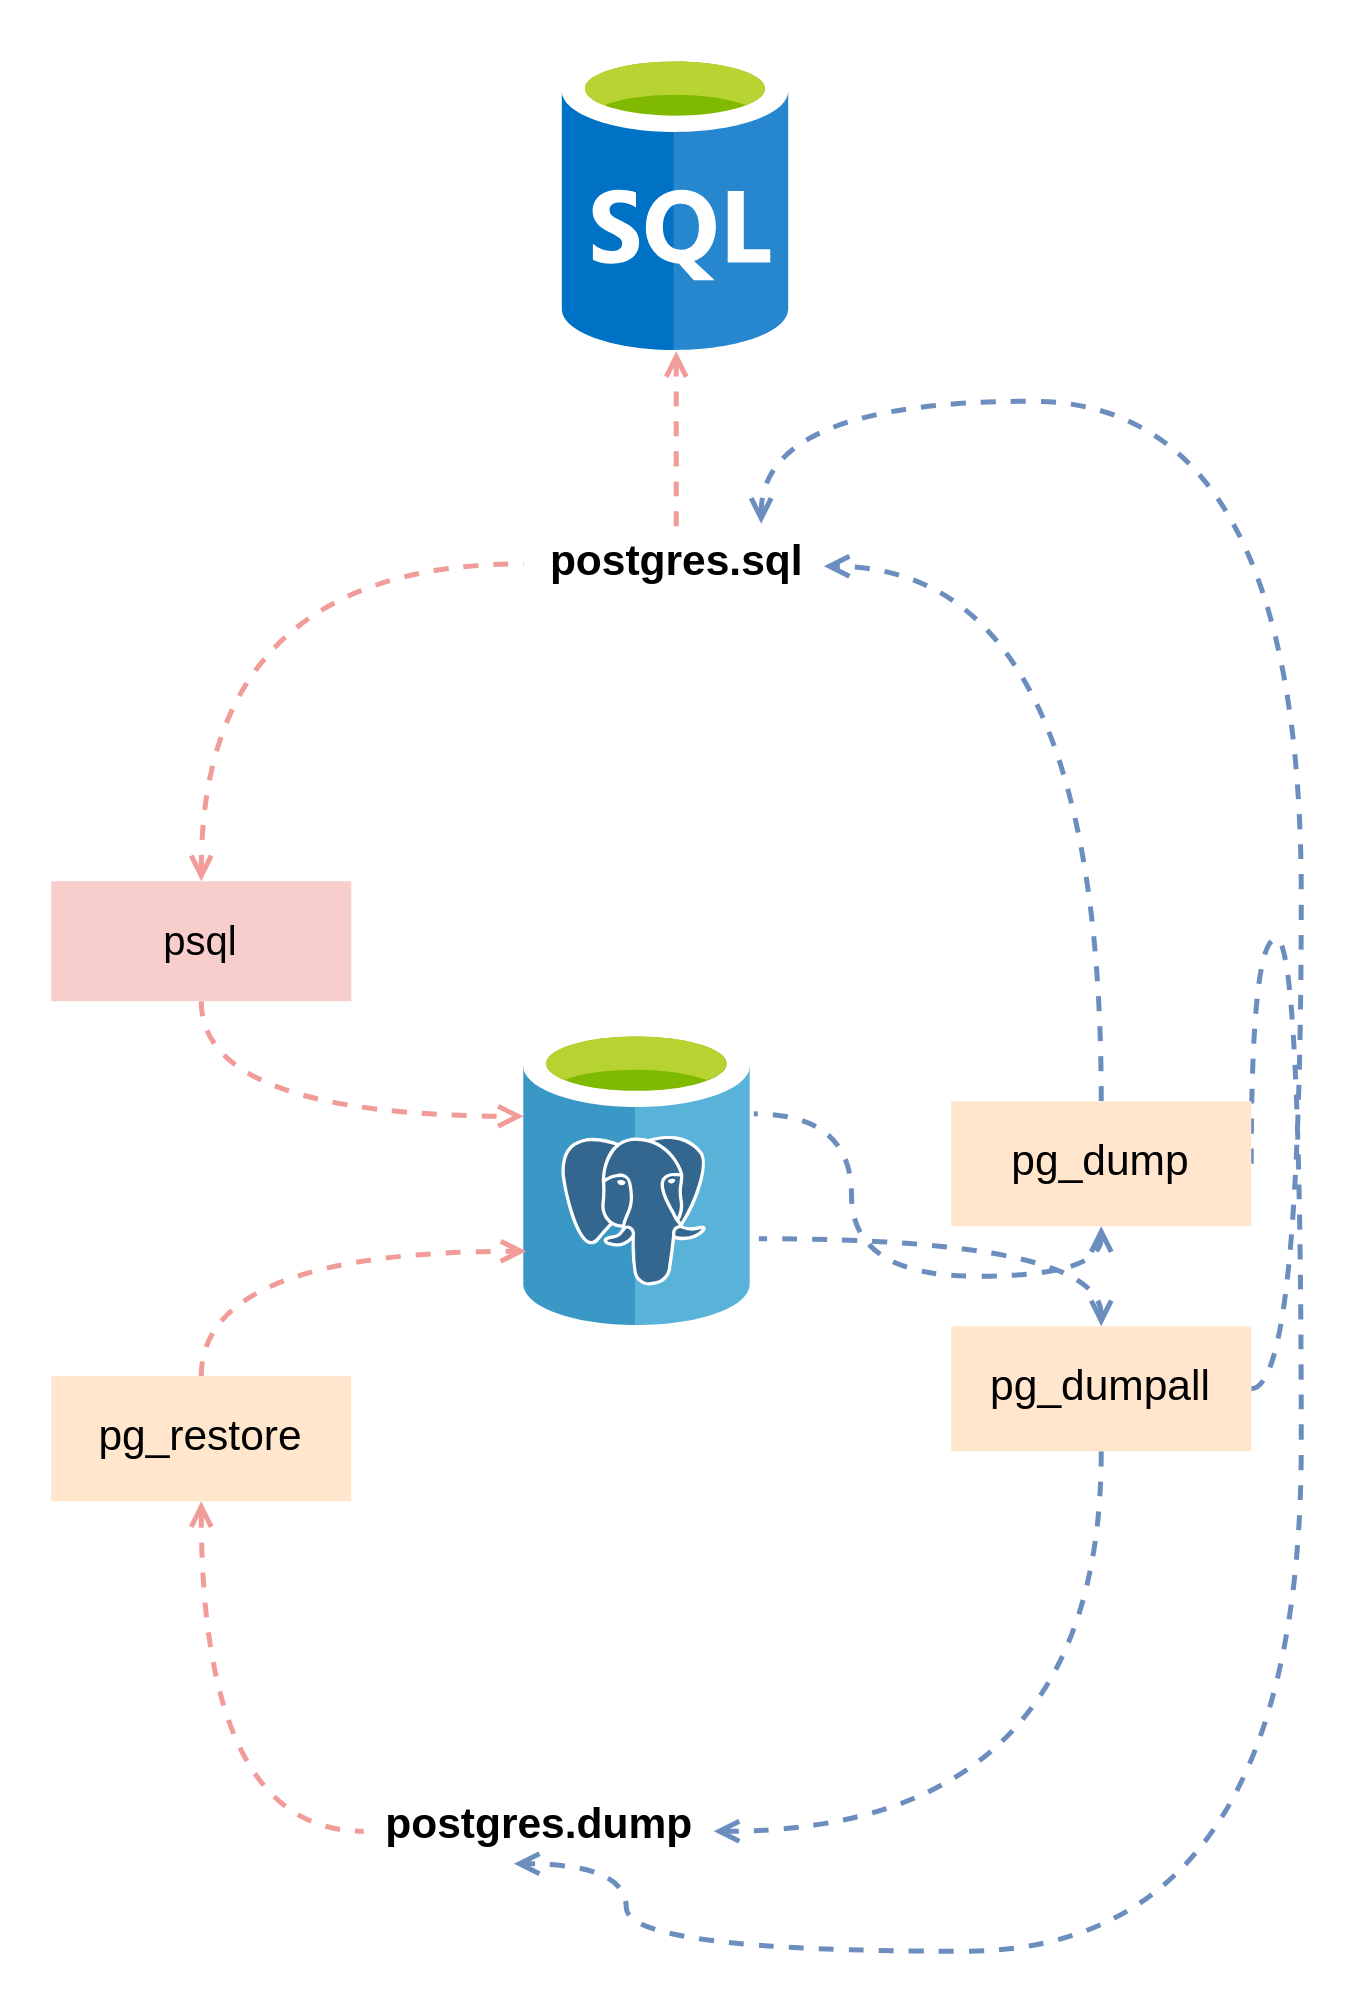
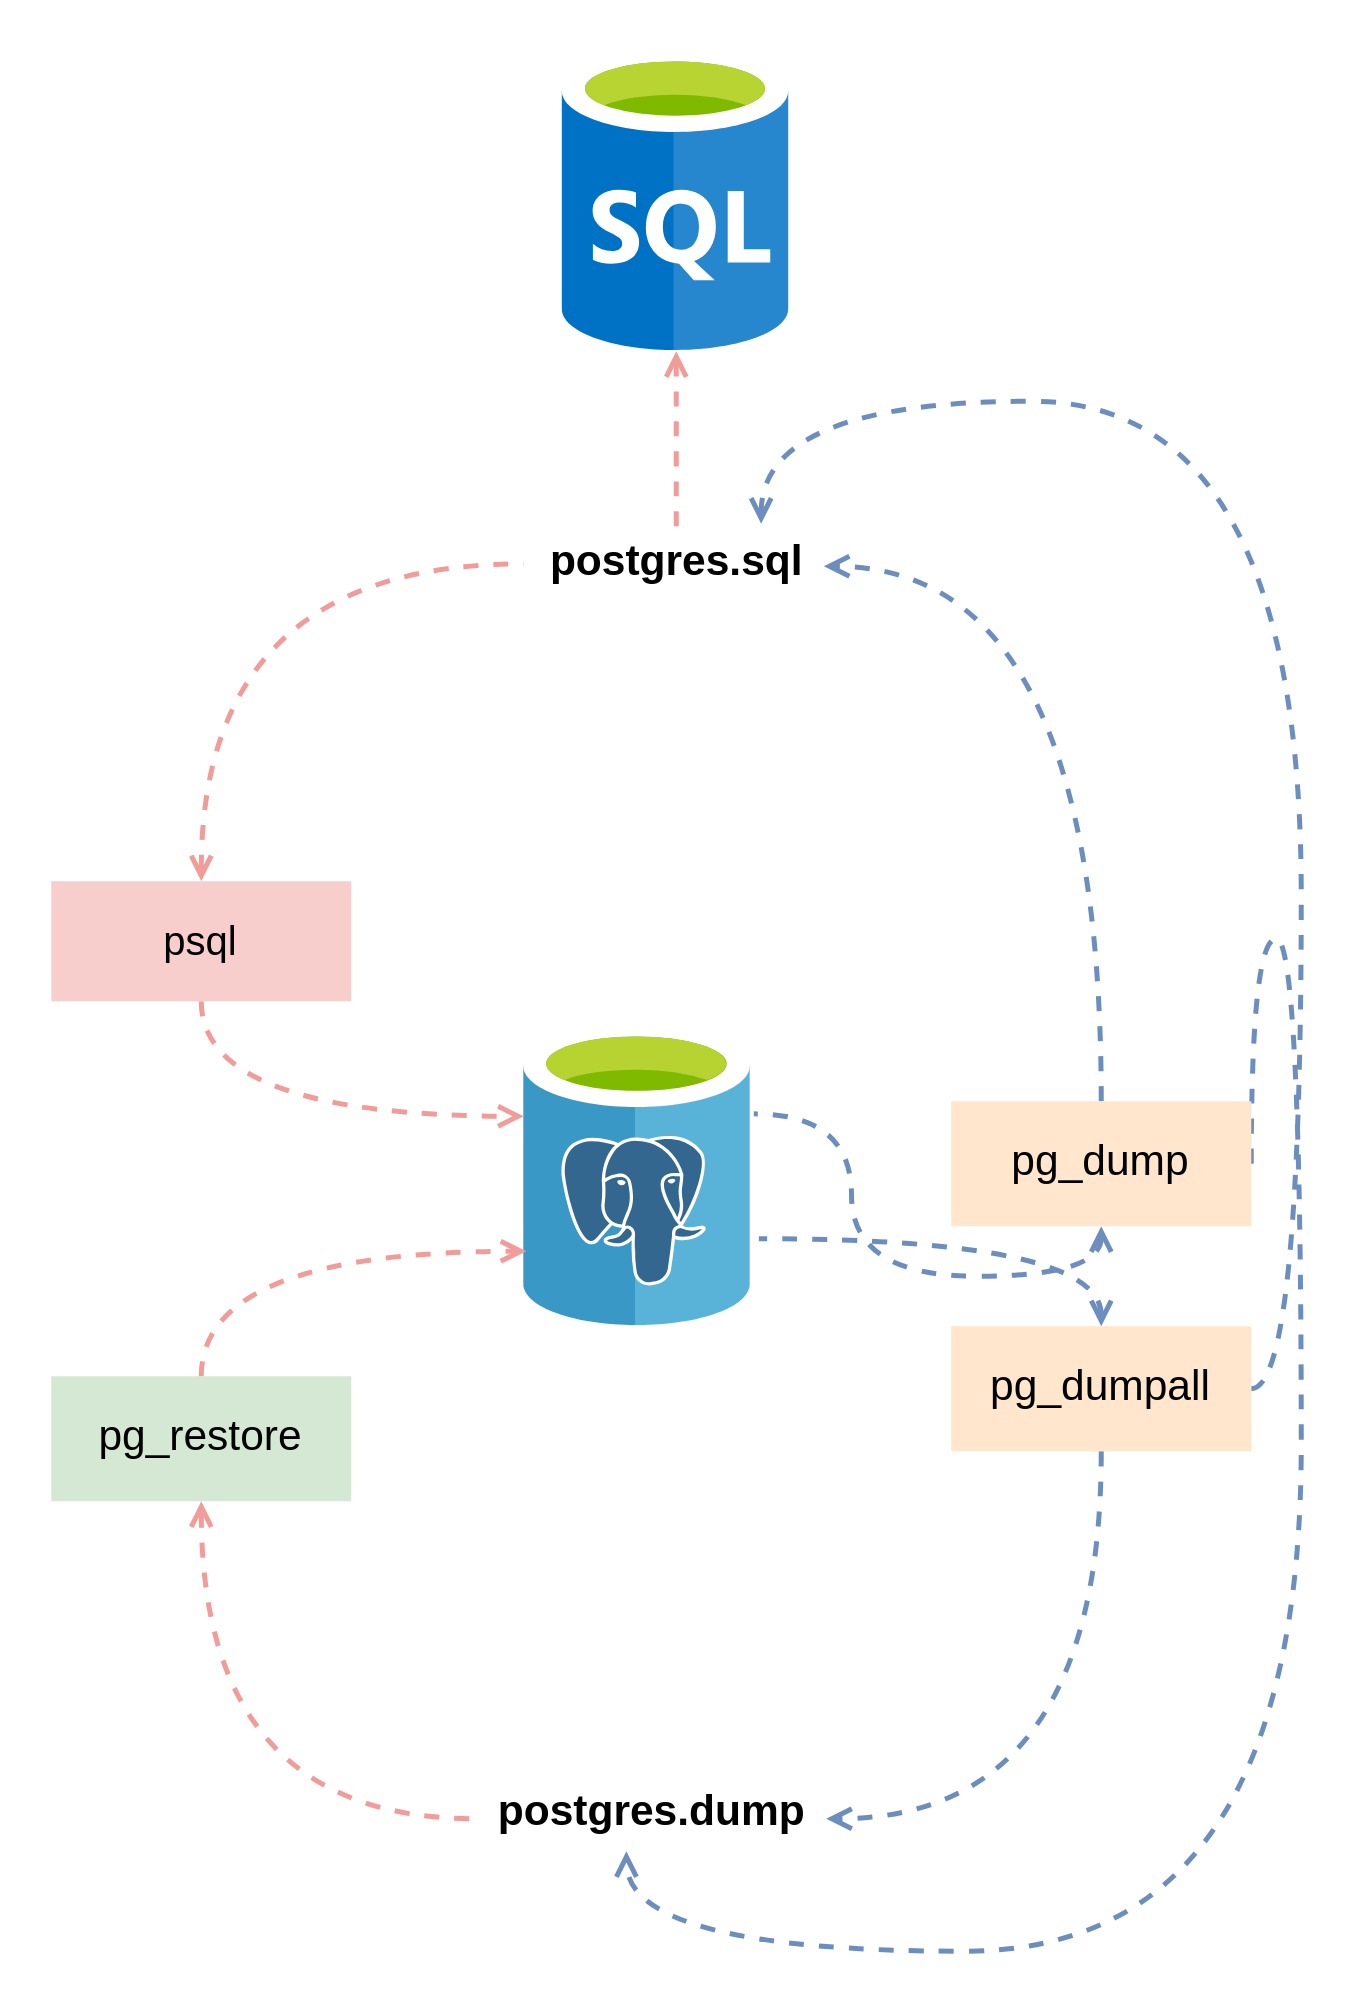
  <mxCell id="0" />
  <mxCell id="1" parent="0" />
  <mxCell id="2" value="" style="aspect=fixed;html=1;points=[];align=center;image;fontSize=12;image=img/lib/mscae/Azure_Database_for_PostgreSQL_servers.svg;" parent="1" vertex="1"><mxGeometry x="209" y="410" width="91.2" height="120" as="geometry" /></mxCell>
  <mxCell id="3" style="edgeStyle=orthogonalEdgeStyle;curved=1;rounded=0;orthogonalLoop=1;jettySize=auto;html=1;exitX=0.5;exitY=0;exitDx=0;exitDy=0;entryX=0.992;entryY=0.533;entryDx=0;entryDy=0;entryPerimeter=0;dashed=1;fontSize=17;startArrow=none;startFill=0;endArrow=open;endFill=0;strokeColor=#6c8ebf;strokeWidth=2;fillColor=#dae8fc;" parent="1" source="6" target="15" edge="1"><mxGeometry relative="1" as="geometry" /></mxCell>
  <mxCell id="4" style="edgeStyle=orthogonalEdgeStyle;curved=1;rounded=0;orthogonalLoop=1;jettySize=auto;html=1;exitX=1;exitY=0.5;exitDx=0;exitDy=0;entryX=0.429;entryY=1;entryDx=0;entryDy=0;entryPerimeter=0;dashed=1;fontSize=17;startArrow=none;startFill=0;endArrow=open;endFill=0;strokeColor=#6c8ebf;strokeWidth=2;fillColor=#dae8fc;" parent="1" source="6" target="16" edge="1"><mxGeometry relative="1" as="geometry"><Array as="points"><mxPoint x="520" y="375" /><mxPoint x="520" y="780" /><mxPoint x="250" y="780" /></Array></mxGeometry></mxCell>
  <mxCell id="5" style="edgeStyle=orthogonalEdgeStyle;curved=1;rounded=0;orthogonalLoop=1;jettySize=auto;html=1;exitX=0.5;exitY=1;exitDx=0;exitDy=0;entryX=1.009;entryY=0.292;entryDx=0;entryDy=0;entryPerimeter=0;dashed=1;fontSize=17;startArrow=open;startFill=0;endArrow=none;endFill=0;strokeColor=#6c8ebf;strokeWidth=2;fillColor=#dae8fc;" parent="1" source="6" target="2" edge="1"><mxGeometry relative="1" as="geometry" /></mxCell>
  <mxCell id="6" value="pg_dump" style="rounded=0;whiteSpace=wrap;html=1;strokeWidth=2;fontSize=17;fillColor=#ffe6cc;strokeColor=none;" parent="1" vertex="1"><mxGeometry x="380" y="440" width="120" height="50" as="geometry" /></mxCell>
  <mxCell id="7" style="edgeStyle=orthogonalEdgeStyle;curved=1;rounded=0;orthogonalLoop=1;jettySize=auto;html=1;exitX=1;exitY=0.5;exitDx=0;exitDy=0;entryX=0.783;entryY=-0.033;entryDx=0;entryDy=0;entryPerimeter=0;dashed=1;fontSize=17;startArrow=none;startFill=0;endArrow=open;endFill=0;strokeColor=#6c8ebf;strokeWidth=2;fillColor=#dae8fc;" parent="1" source="10" target="15" edge="1"><mxGeometry relative="1" as="geometry"><Array as="points"><mxPoint x="520" y="555" /><mxPoint x="520" y="160" /><mxPoint x="304" y="160" /></Array></mxGeometry></mxCell>
  <mxCell id="8" style="edgeStyle=orthogonalEdgeStyle;curved=1;rounded=0;orthogonalLoop=1;jettySize=auto;html=1;exitX=0.5;exitY=1;exitDx=0;exitDy=0;entryX=1;entryY=0.567;entryDx=0;entryDy=0;entryPerimeter=0;dashed=1;fontSize=17;startArrow=none;startFill=0;endArrow=open;endFill=0;strokeColor=#6c8ebf;strokeWidth=2;fillColor=#dae8fc;" parent="1" source="10" target="16" edge="1"><mxGeometry relative="1" as="geometry" /></mxCell>
  <mxCell id="9" style="edgeStyle=orthogonalEdgeStyle;curved=1;rounded=0;orthogonalLoop=1;jettySize=auto;html=1;exitX=0.5;exitY=0;exitDx=0;exitDy=0;entryX=1.031;entryY=0.708;entryDx=0;entryDy=0;entryPerimeter=0;dashed=1;fontSize=17;startArrow=open;startFill=0;endArrow=none;endFill=0;strokeColor=#6c8ebf;strokeWidth=2;fillColor=#dae8fc;" parent="1" source="10" target="2" edge="1"><mxGeometry relative="1" as="geometry" /></mxCell>
  <mxCell id="10" value="pg_dumpall" style="rounded=0;whiteSpace=wrap;html=1;strokeWidth=2;fontSize=17;fillColor=#ffe6cc;strokeColor=none;" parent="1" vertex="1"><mxGeometry x="380" y="530" width="120" height="50" as="geometry" /></mxCell>
  <mxCell id="11" style="edgeStyle=orthogonalEdgeStyle;curved=1;rounded=0;orthogonalLoop=1;jettySize=auto;html=1;exitX=0.5;exitY=1;exitDx=0;exitDy=0;entryX=0;entryY=0.567;entryDx=0;entryDy=0;entryPerimeter=0;dashed=1;fontSize=17;startArrow=open;startFill=0;endArrow=none;endFill=0;strokeColor=#F19C99;strokeWidth=2;" parent="1" source="13" target="16" edge="1"><mxGeometry relative="1" as="geometry" /></mxCell>
  <mxCell id="12" style="edgeStyle=orthogonalEdgeStyle;curved=1;rounded=0;orthogonalLoop=1;jettySize=auto;html=1;exitX=0.5;exitY=0;exitDx=0;exitDy=0;dashed=1;fontSize=17;startArrow=none;startFill=0;endArrow=open;endFill=0;strokeColor=#F19C99;strokeWidth=2;entryX=0.011;entryY=0.75;entryDx=0;entryDy=0;entryPerimeter=0;" parent="1" source="13" target="2" edge="1"><mxGeometry relative="1" as="geometry" /></mxCell>
- <mxCell id="13" value="pg_restore" style="rounded=0;whiteSpace=wrap;html=1;strokeWidth=2;fontSize=17;fillColor=#ffe6cc;strokeColor=none;" parent="1" vertex="1"><mxGeometry x="20" y="550" width="120" height="50" as="geometry" /></mxCell>
+ <mxCell id="13" value="pg_restore" style="rounded=0;whiteSpace=wrap;html=1;strokeWidth=2;fontSize=17;fillColor=#d5e8d4;strokeColor=none;" parent="1" vertex="1"><mxGeometry x="20" y="550" width="120" height="50" as="geometry" /></mxCell>
  <mxCell id="14" value="" style="edgeStyle=orthogonalEdgeStyle;curved=1;rounded=0;orthogonalLoop=1;jettySize=auto;html=1;dashed=1;fontSize=17;startArrow=none;startFill=0;endArrow=open;endFill=0;strokeColor=#F19C99;strokeWidth=2;" parent="1" source="15" target="20" edge="1"><mxGeometry relative="1" as="geometry" /></mxCell>
  <mxCell id="15" value="postgres.sql" style="text;html=1;align=center;verticalAlign=middle;resizable=0;points=[];autosize=1;strokeColor=none;fontSize=17;fontStyle=1" parent="1" vertex="1"><mxGeometry x="210" y="210" width="120" height="30" as="geometry" /></mxCell>
- <mxCell id="16" value="postgres.dump" style="text;html=1;align=center;verticalAlign=middle;resizable=0;points=[];autosize=1;strokeColor=none;fontSize=17;fontStyle=1" parent="1" vertex="1"><mxGeometry x="145" y="715" width="140" height="30" as="geometry" /></mxCell>
+ <mxCell id="16" value="postgres.dump" style="text;html=1;align=center;verticalAlign=middle;resizable=0;points=[];autosize=1;strokeColor=none;fontSize=17;fontStyle=1" parent="1" vertex="1"><mxGeometry x="190" y="710" width="140" height="30" as="geometry" /></mxCell>
  <mxCell id="17" style="edgeStyle=orthogonalEdgeStyle;curved=1;rounded=0;orthogonalLoop=1;jettySize=auto;html=1;exitX=0.5;exitY=1;exitDx=0;exitDy=0;entryX=0;entryY=0.3;entryDx=0;entryDy=0;entryPerimeter=0;dashed=1;fontSize=17;startArrow=none;startFill=0;endArrow=open;endFill=0;strokeColor=#F19C99;strokeWidth=2;" parent="1" source="19" target="2" edge="1"><mxGeometry relative="1" as="geometry" /></mxCell>
  <mxCell id="18" style="edgeStyle=orthogonalEdgeStyle;curved=1;rounded=0;orthogonalLoop=1;jettySize=auto;html=1;exitX=0.5;exitY=0;exitDx=0;exitDy=0;entryX=-0.008;entryY=0.5;entryDx=0;entryDy=0;entryPerimeter=0;dashed=1;fontSize=17;startArrow=open;startFill=0;endArrow=none;endFill=0;strokeColor=#F19C99;strokeWidth=2;" parent="1" source="19" target="15" edge="1"><mxGeometry relative="1" as="geometry" /></mxCell>
  <mxCell id="19" value="psql" style="rounded=0;whiteSpace=wrap;html=1;sketch=0;fontSize=16;strokeWidth=2;fillColor=#f8cecc;strokeColor=none;" parent="1" vertex="1"><mxGeometry x="20" y="352" width="120" height="48" as="geometry" /></mxCell>
  <mxCell id="20" value="" style="aspect=fixed;html=1;points=[];align=center;image;fontSize=12;image=img/lib/mscae/SQL_Database_generic.svg;sketch=0;strokeWidth=2;" parent="1" vertex="1"><mxGeometry x="224.4" y="20" width="91.2" height="120" as="geometry" /></mxCell>
